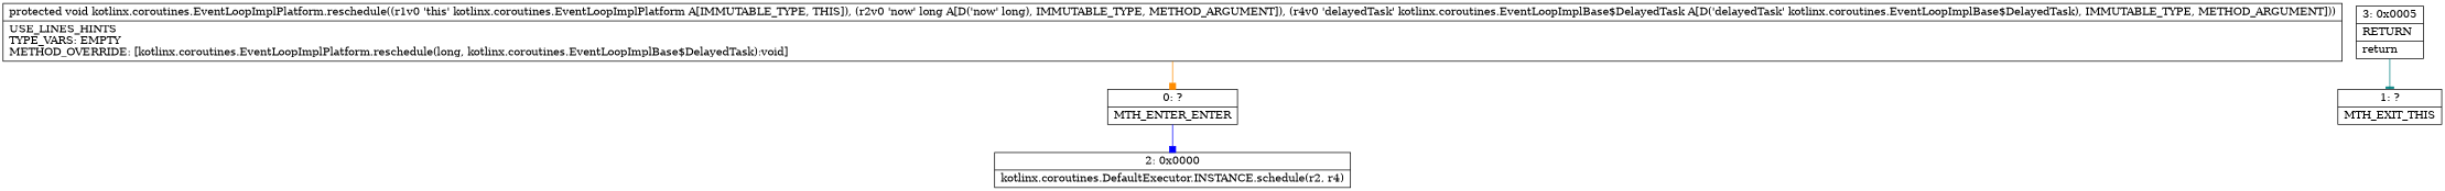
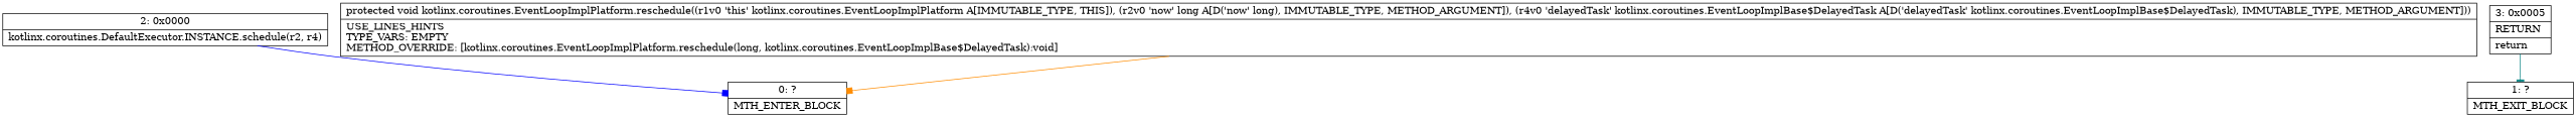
  digraph {
    node [shape=record]
    edge [arrowhead=box]
-   n1 [label="{0\:\ ?|MTH_ENTER_ENTER\l}"]
+   n1 [label="{0\:\ ?|MTH_ENTER_BLOCK\l}"]
    n2 [label="{2\:\ 0x0000|kotlinx.coroutines.DefaultExecutor.INSTANCE.schedule(r2, r4)\l}"]
    n3 [label="{3\:\ 0x0005|RETURN\l|return\l}"]
-   n4 [label="{1\:\ ?|MTH_EXIT_THIS\l}"]
+   n4 [label="{1\:\ ?|MTH_EXIT_BLOCK\l}"]
    n5 [label="{protected void kotlinx.coroutines.EventLoopImplPlatform.reschedule((r1v0 'this' kotlinx.coroutines.EventLoopImplPlatform A[IMMUTABLE_TYPE, THIS]), (r2v0 'now' long A[D('now' long), IMMUTABLE_TYPE, METHOD_ARGUMENT]), (r4v0 'delayedTask' kotlinx.coroutines.EventLoopImplBase$DelayedTask A[D('delayedTask' kotlinx.coroutines.EventLoopImplBase$DelayedTask), IMMUTABLE_TYPE, METHOD_ARGUMENT]))  | USE_LINES_HINTS\lTYPE_VARS: EMPTY\lMETHOD_OVERRIDE: [kotlinx.coroutines.EventLoopImplPlatform.reschedule(long, kotlinx.coroutines.EventLoopImplBase$DelayedTask):void]\l}"]
-   n1 -> n2 [color=blue]
+   n2 -> n1 [color=blue]
    n3 -> n4 [arrowhead=tee color=teal]
    n5 -> n1 [color=darkorange]
  }
